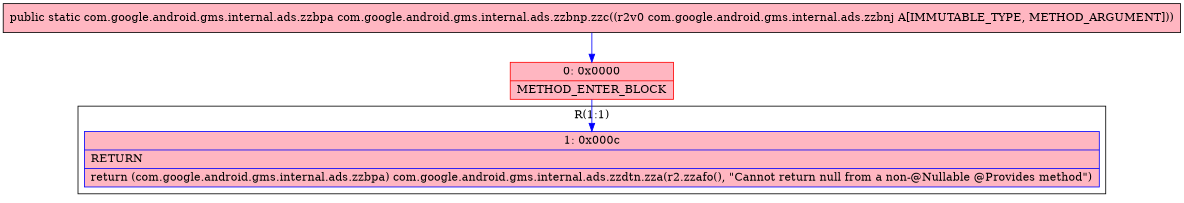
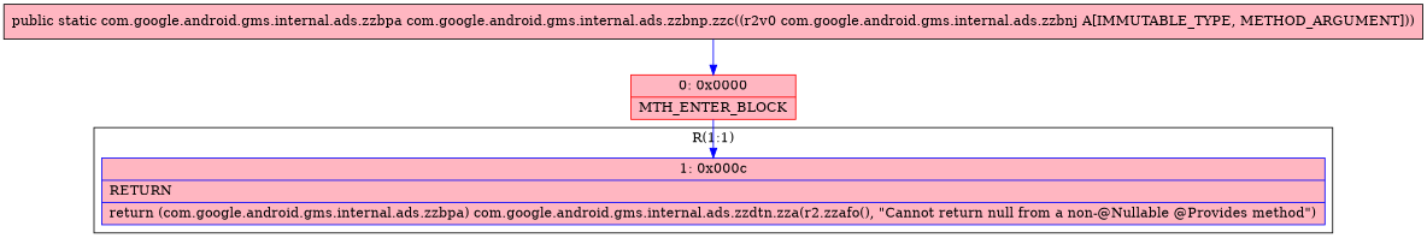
  digraph {
    node [shape=record style=filled fillcolor=lightpink]
    edge [color=blue]
    n1 [color=blue label="{1\:\ 0x000c|RETURN\l|return (com.google.android.gms.internal.ads.zzbpa) com.google.android.gms.internal.ads.zzdtn.zza(r2.zzafo(), \"Cannot return null from a non\-@Nullable @Provides method\")\l}"]
-   n2 [color=red label="{0\:\ 0x0000|METHOD_ENTER_BLOCK\l}"]
+   n2 [color=red label="{0\:\ 0x0000|MTH_ENTER_BLOCK\l}"]
    n3 [label="{public static com.google.android.gms.internal.ads.zzbpa com.google.android.gms.internal.ads.zzbnp.zzc((r2v0 com.google.android.gms.internal.ads.zzbnj A[IMMUTABLE_TYPE, METHOD_ARGUMENT])) }"]
    subgraph cluster_1 {
      label="R(1:1)"
      n1
    }
    n2 -> n1
    n3 -> n2
  }
